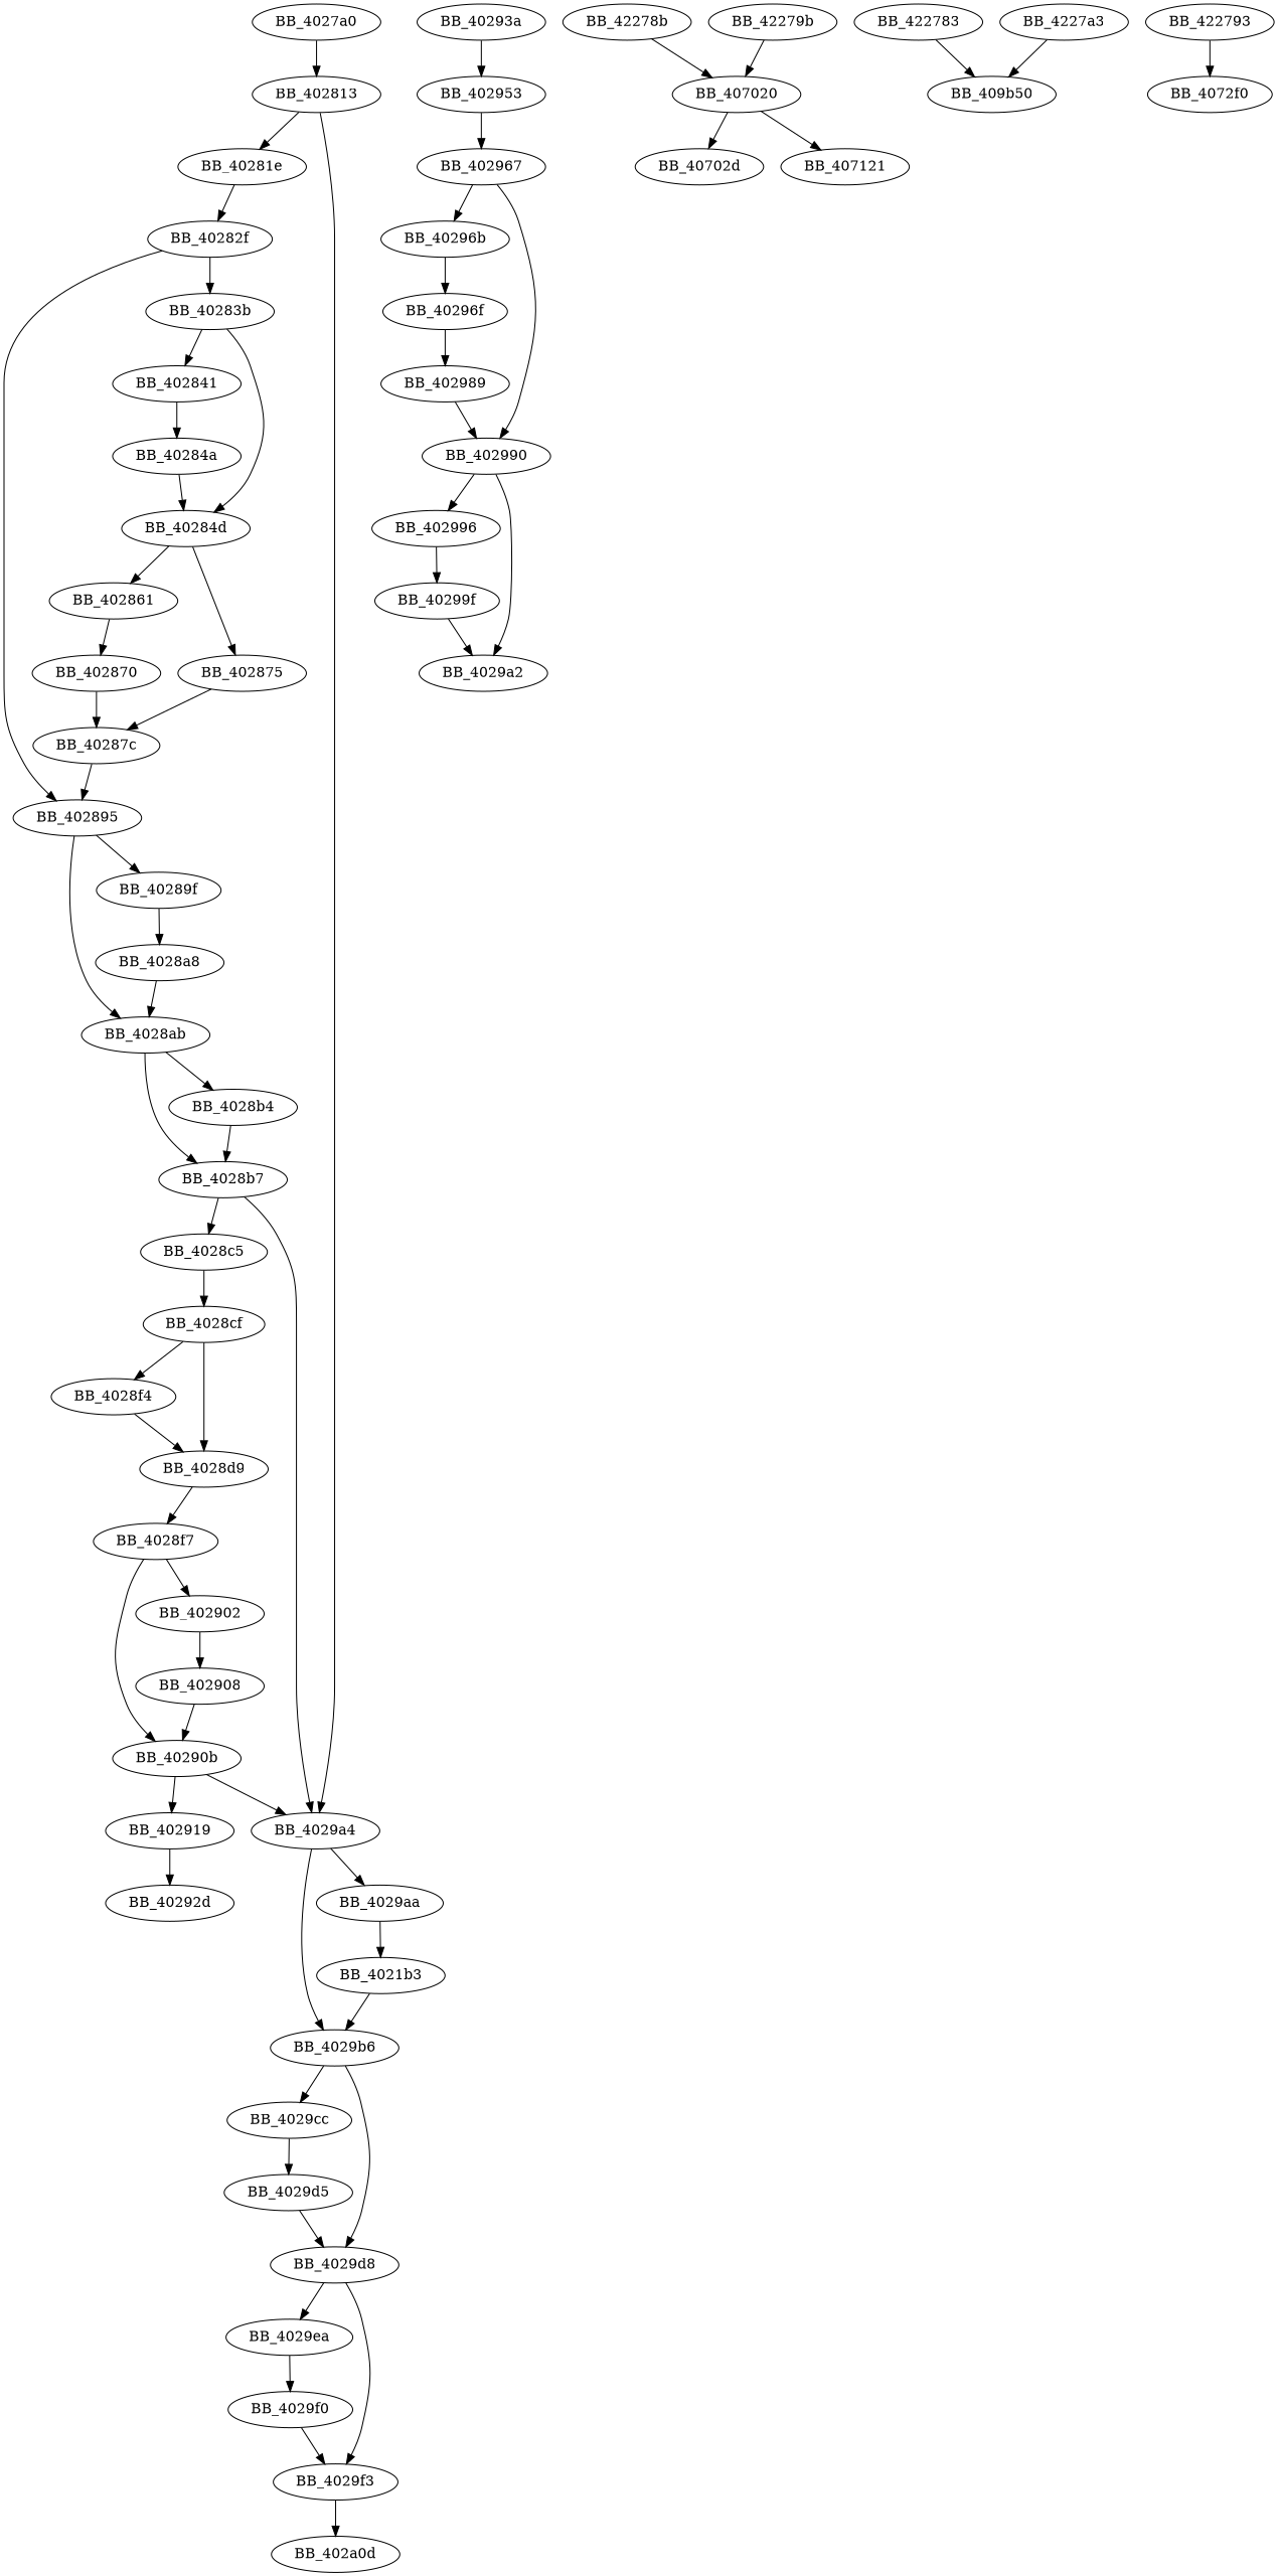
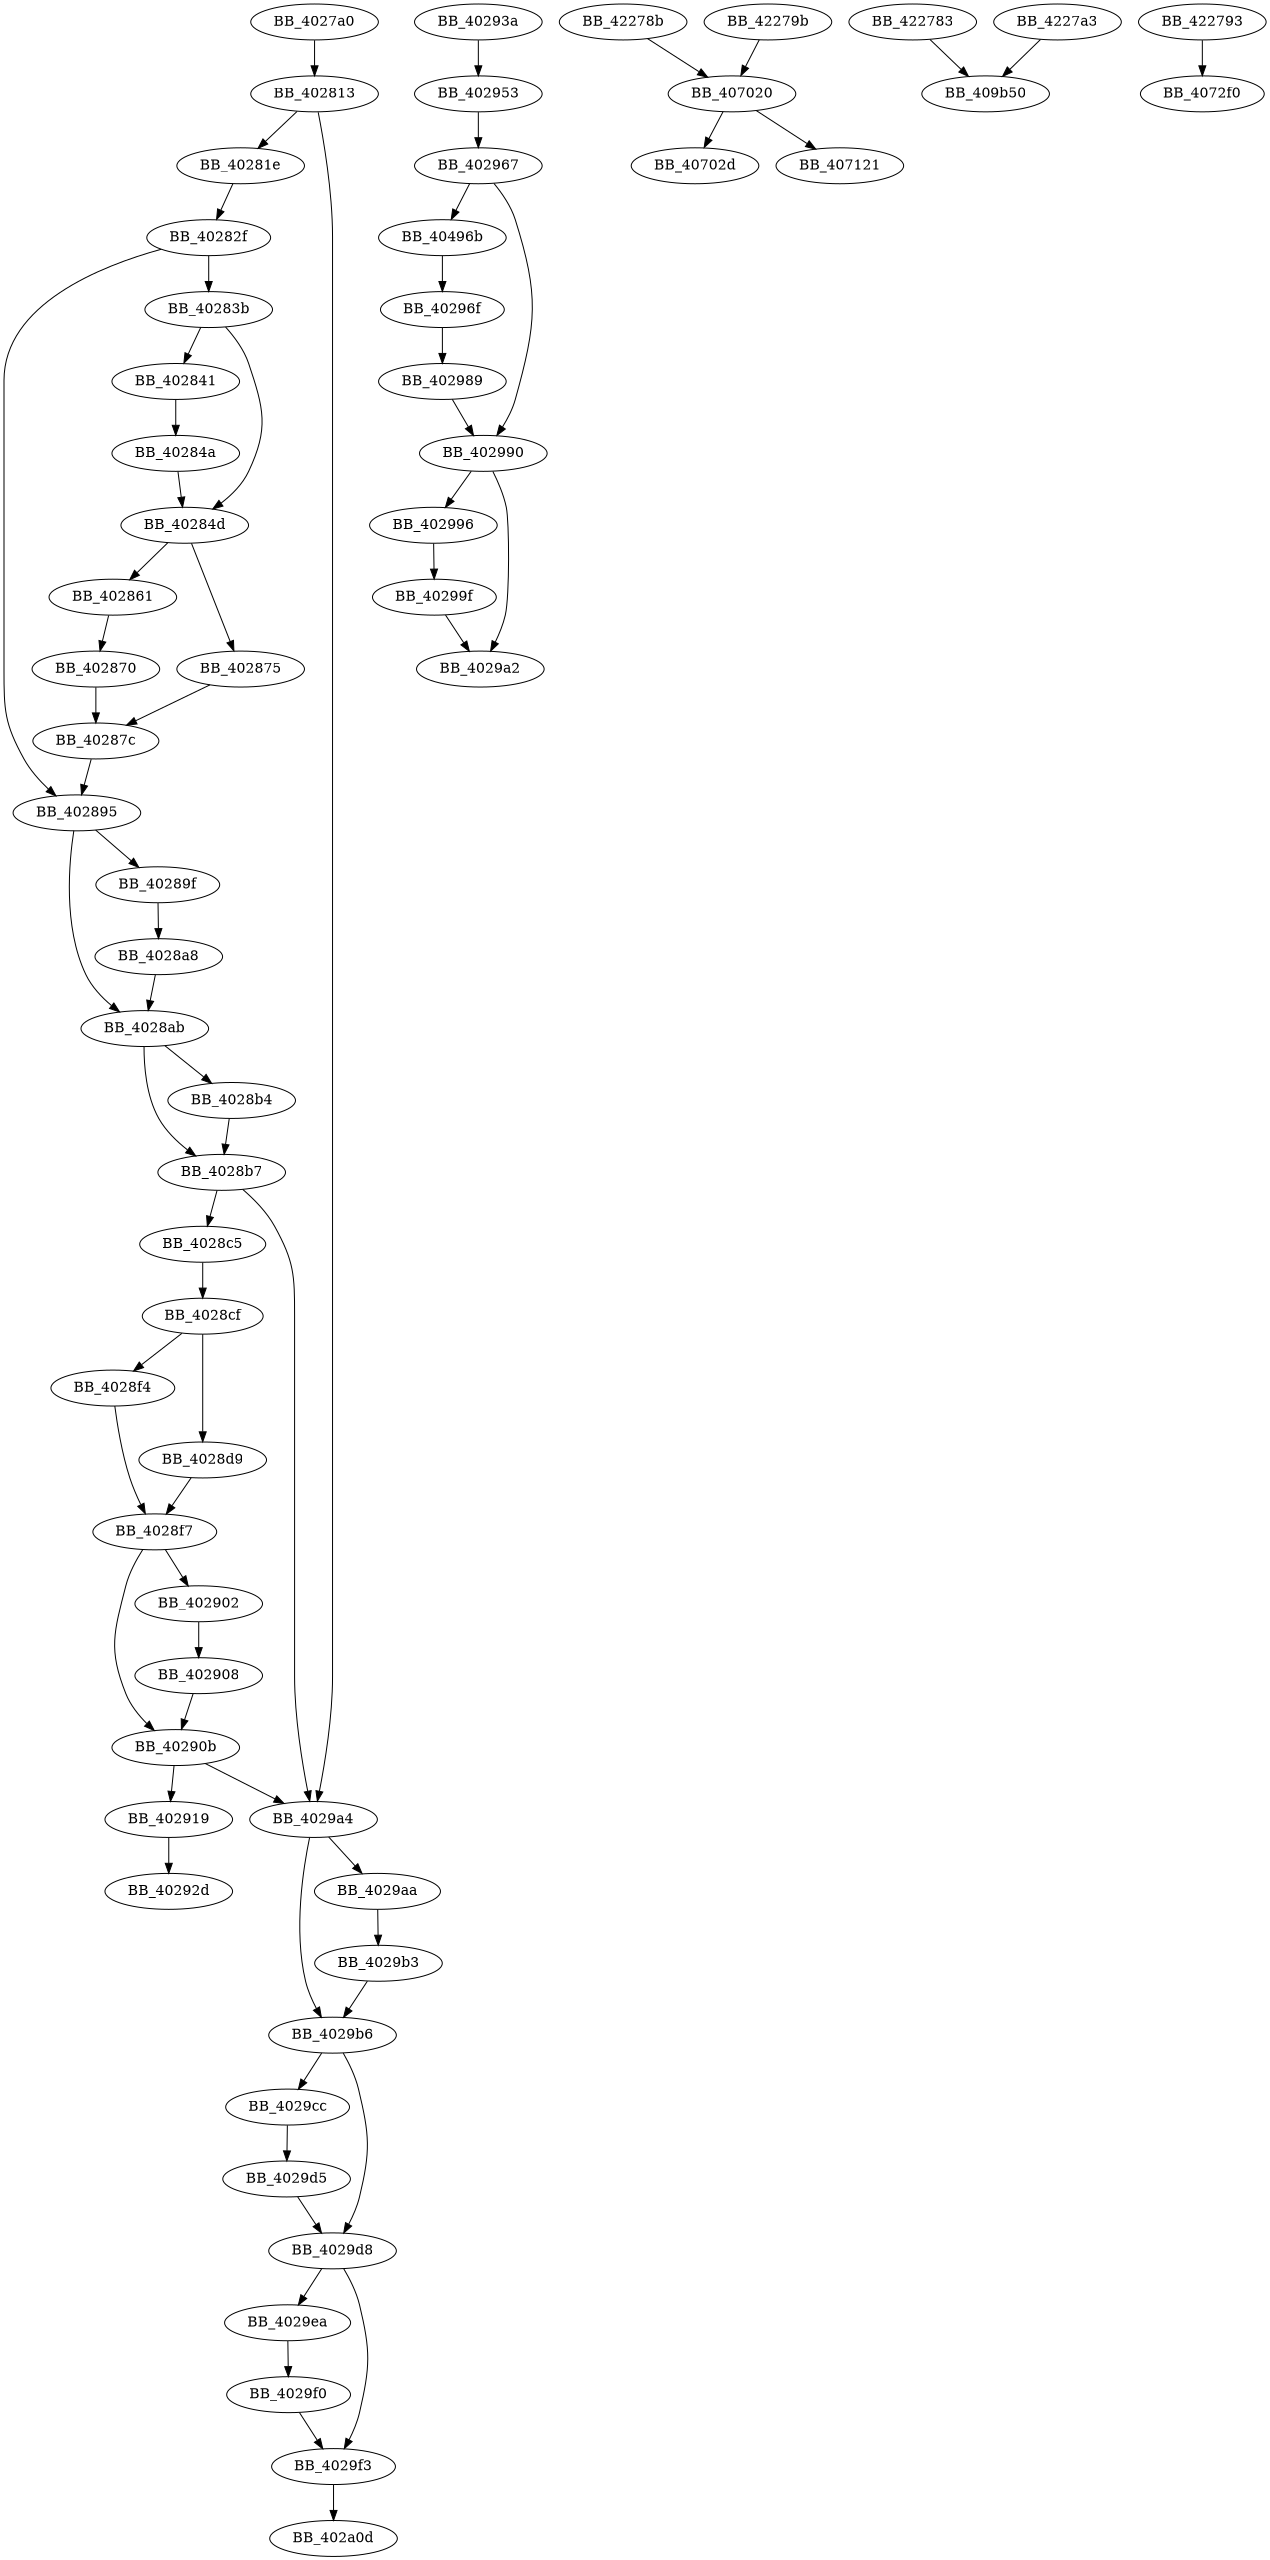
  digraph {
    BB_4027a0
    BB_402813
    BB_40281e
    BB_4029a4
    BB_40282f
    BB_4029aa
    BB_4029b6
    BB_40283b
    BB_402895
-   BB_4029b3 [label=BB_4021b3]
+   BB_4029b3
    BB_4029cc
    BB_4029d8
    BB_402841
    BB_40284d
    BB_40289f
    BB_4028ab
    BB_40284a
    BB_402861
    BB_402875
    BB_4028a8
    BB_4028b4
    BB_4028b7
    BB_402870
    BB_40287c
    BB_4028c5
    BB_4028cf
    BB_4028d9
    BB_4028f4
    BB_4028f7
    BB_402902
    BB_40290b
    BB_402908
    BB_402919
    BB_40292d
    BB_40293a
    BB_402953
    BB_402967
-   BB_40296b
+   BB_40296b [label=BB_40496b]
    BB_402990
    BB_40296f
    BB_402996
    BB_4029a2
    BB_402989
    BB_40299f
    BB_4029d5
    BB_4029ea
    BB_4029f3
    BB_4029f0
    BB_402a0d
    BB_407020
    BB_40702d
    BB_407121
    BB_422783
    BB_409b50
    BB_42278b
    BB_422793
    BB_4072f0
    BB_42279b
    BB_4227a3
    BB_4027a0 -> BB_402813
    BB_402813 -> BB_40281e
    BB_402813 -> BB_4029a4
    BB_40281e -> BB_40282f
    BB_4029a4 -> BB_4029aa
    BB_4029a4 -> BB_4029b6
    BB_40282f -> BB_40283b
    BB_40282f -> BB_402895
    BB_4029aa -> BB_4029b3
    BB_4029b6 -> BB_4029cc
    BB_4029b6 -> BB_4029d8
    BB_40283b -> BB_402841
    BB_40283b -> BB_40284d
    BB_402895 -> BB_40289f
    BB_402895 -> BB_4028ab
    BB_4029b3 -> BB_4029b6
    BB_4029cc -> BB_4029d5
    BB_4029d8 -> BB_4029ea
    BB_4029d8 -> BB_4029f3
    BB_402841 -> BB_40284a
    BB_40284d -> BB_402861
    BB_40284d -> BB_402875
    BB_40289f -> BB_4028a8
    BB_4028ab -> BB_4028b4
    BB_4028ab -> BB_4028b7
    BB_40284a -> BB_40284d
    BB_402861 -> BB_402870
    BB_402875 -> BB_40287c
    BB_4028a8 -> BB_4028ab
    BB_4028b4 -> BB_4028b7
    BB_4028b7 -> BB_4029a4
    BB_4028b7 -> BB_4028c5
    BB_402870 -> BB_40287c
    BB_40287c -> BB_402895
    BB_4028c5 -> BB_4028cf
    BB_4028cf -> BB_4028d9
    BB_4028cf -> BB_4028f4
    BB_4028d9 -> BB_4028f7
-   BB_4028f4 -> BB_4028d9
+   BB_4028f4 -> BB_4028f7
    BB_4028f7 -> BB_402902
    BB_4028f7 -> BB_40290b
    BB_402902 -> BB_402908
    BB_40290b -> BB_4029a4
    BB_40290b -> BB_402919
    BB_402908 -> BB_40290b
    BB_402919 -> BB_40292d
    BB_40293a -> BB_402953
    BB_402953 -> BB_402967
    BB_402967 -> BB_40296b
    BB_402967 -> BB_402990
    BB_40296b -> BB_40296f
    BB_402990 -> BB_402996
    BB_402990 -> BB_4029a2
    BB_40296f -> BB_402989
    BB_402996 -> BB_40299f
    BB_402989 -> BB_402990
    BB_40299f -> BB_4029a2
    BB_4029d5 -> BB_4029d8
    BB_4029ea -> BB_4029f0
    BB_4029f3 -> BB_402a0d
    BB_4029f0 -> BB_4029f3
    BB_407020 -> BB_40702d
    BB_407020 -> BB_407121
    BB_422783 -> BB_409b50
    BB_42278b -> BB_407020
    BB_422793 -> BB_4072f0
    BB_42279b -> BB_407020
    BB_4227a3 -> BB_409b50
  }
